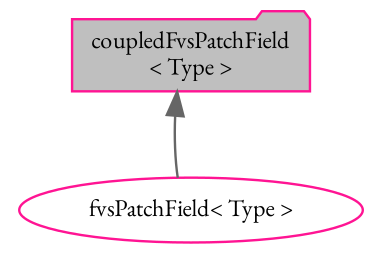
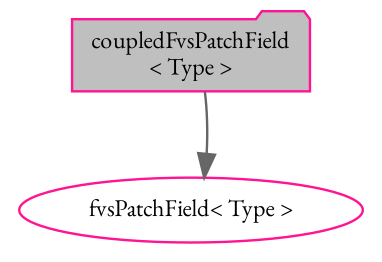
  digraph {
    fontname="EB Garamond"
    node [color=deeppink fontname="EB Garamond" fontsize=10]
    n1 [fillcolor=grey75 fontcolor=black height=0.2 label="coupledFvsPatchField\l\< Type \>" shape=folder style=filled width=0.4]
    n2 [height=0.2 label="fvsPatchField\< Type \>" shape=ellipse width=0.4]
-   n1 -> n2 [color=gray40 dir=back fontname="EB Garamond" fontsize=10 labelfontname=Helvetica labelfontsize=10 style=solid]
+   n2 -> n1 [color=gray40 dir=back fontname="EB Garamond" fontsize=10 labelfontname=Helvetica labelfontsize=10 style=solid]
  }
